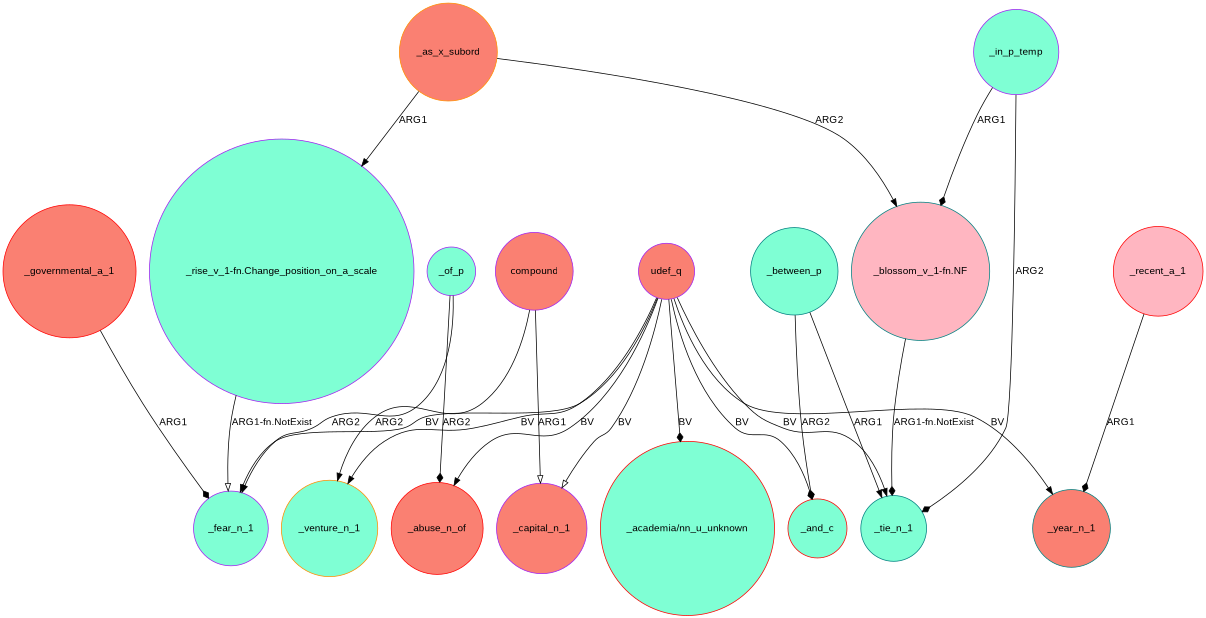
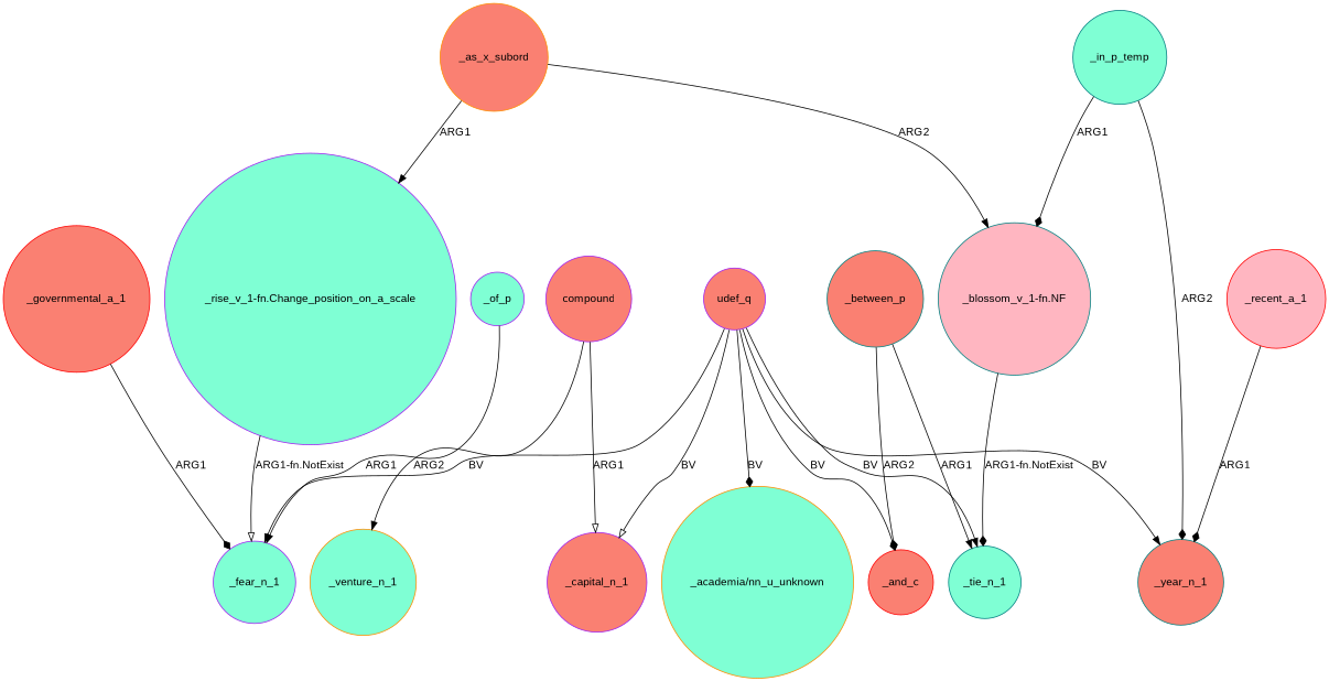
  digraph {
    fontname="Liberation Sans"
    node [color=purple fillcolor=salmon fontname="Liberation Sans" shape=circle style=filled]
    edge [arrowhead=normal fontname="Liberation Sans"]
    _venture_n_1 [color=darkorange fillcolor=aquamarine]
    compound
    _capital_n_1
    _of_p [fillcolor=aquamarine]
    _fear_n_1 [fillcolor=aquamarine]
-   _abuse_n_of [color=red]
    _as_x_subord [color=darkorange]
    "_rise_v_1-fn.Change_position_on_a_scale" [fillcolor=aquamarine]
    "_blossom_v_1-fn.NF" [color=teal fillcolor=lightpink]
    _tie_n_1 [color=teal fillcolor=aquamarine]
    udef_q
-   "_academia/nn_u_unknown" [color=red fillcolor=aquamarine]
+   "_academia/nn_u_unknown" [color=darkorange fillcolor=aquamarine]
    _year_n_1 [color=teal]
-   _and_c [color=red fillcolor=aquamarine]
-   _between_p [color=teal fillcolor=aquamarine]
-   _in_p_temp [fillcolor=aquamarine]
+   _and_c [color=red]
+   _between_p [color=teal]
+   _in_p_temp [color=teal fillcolor=aquamarine]
    _recent_a_1 [color=red fillcolor=lightpink]
    _governmental_a_1 [color=red]
    compound -> _venture_n_1 [label=ARG2]
    compound -> _capital_n_1 [arrowhead=onormal label=ARG1]
-   _of_p -> _fear_n_1 [label=ARG2]
-   _of_p -> _abuse_n_of [arrowhead=diamond label=ARG2]
+   _of_p -> _fear_n_1 [label=ARG1]
    _as_x_subord -> "_rise_v_1-fn.Change_position_on_a_scale" [label=ARG1]
    _as_x_subord -> "_blossom_v_1-fn.NF" [label=ARG2]
    "_rise_v_1-fn.Change_position_on_a_scale" -> _fear_n_1 [arrowhead=onormal label="ARG1-fn.NotExist"]
    "_blossom_v_1-fn.NF" -> _tie_n_1 [arrowhead=diamond label="ARG1-fn.NotExist"]
-   udef_q -> _venture_n_1 [label=BV]
    udef_q -> _capital_n_1 [arrowhead=onormal label=BV]
    udef_q -> _fear_n_1 [label=BV]
-   udef_q -> _abuse_n_of [label=BV]
    udef_q -> _tie_n_1 [label=BV]
    udef_q -> "_academia/nn_u_unknown" [arrowhead=diamond label=BV]
    udef_q -> _year_n_1 [label=BV]
    udef_q -> _and_c [arrowhead=diamond label=BV]
    _between_p -> _tie_n_1 [label=ARG1]
    _between_p -> _and_c [arrowhead=diamond label=ARG2]
    _in_p_temp -> "_blossom_v_1-fn.NF" [arrowhead=diamond label=ARG1]
-   _in_p_temp -> _tie_n_1 [arrowhead=diamond label=ARG2]
+   _in_p_temp -> _year_n_1 [arrowhead=diamond label=ARG2]
    _recent_a_1 -> _year_n_1 [arrowhead=diamond label=ARG1]
    _governmental_a_1 -> _fear_n_1 [arrowhead=diamond label=ARG1]
  }
